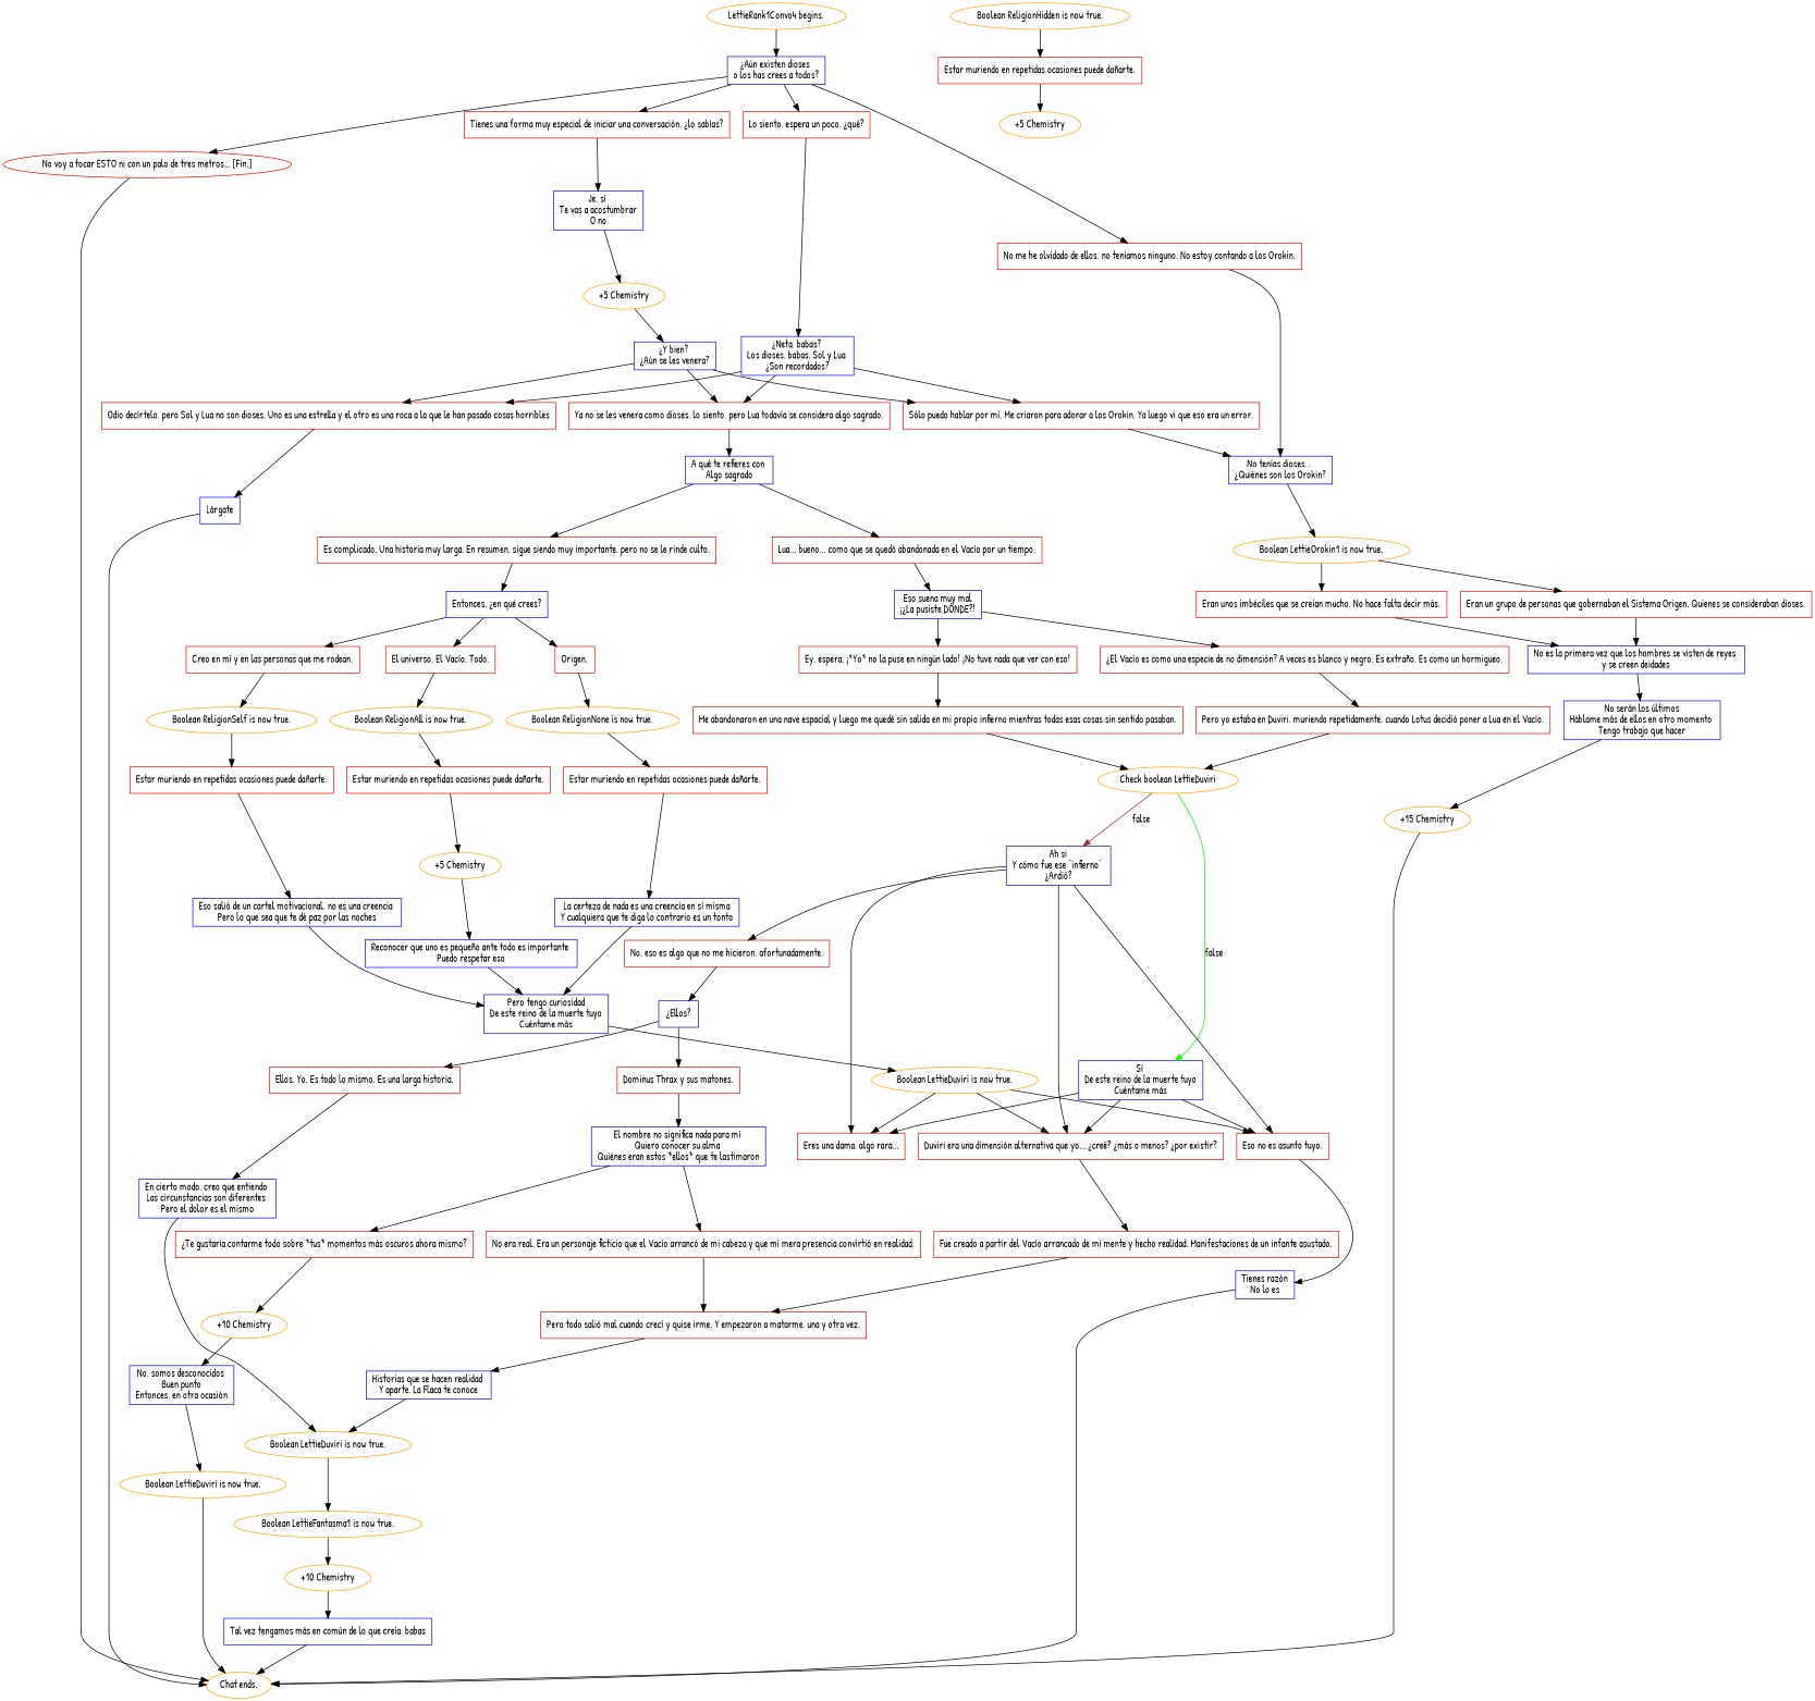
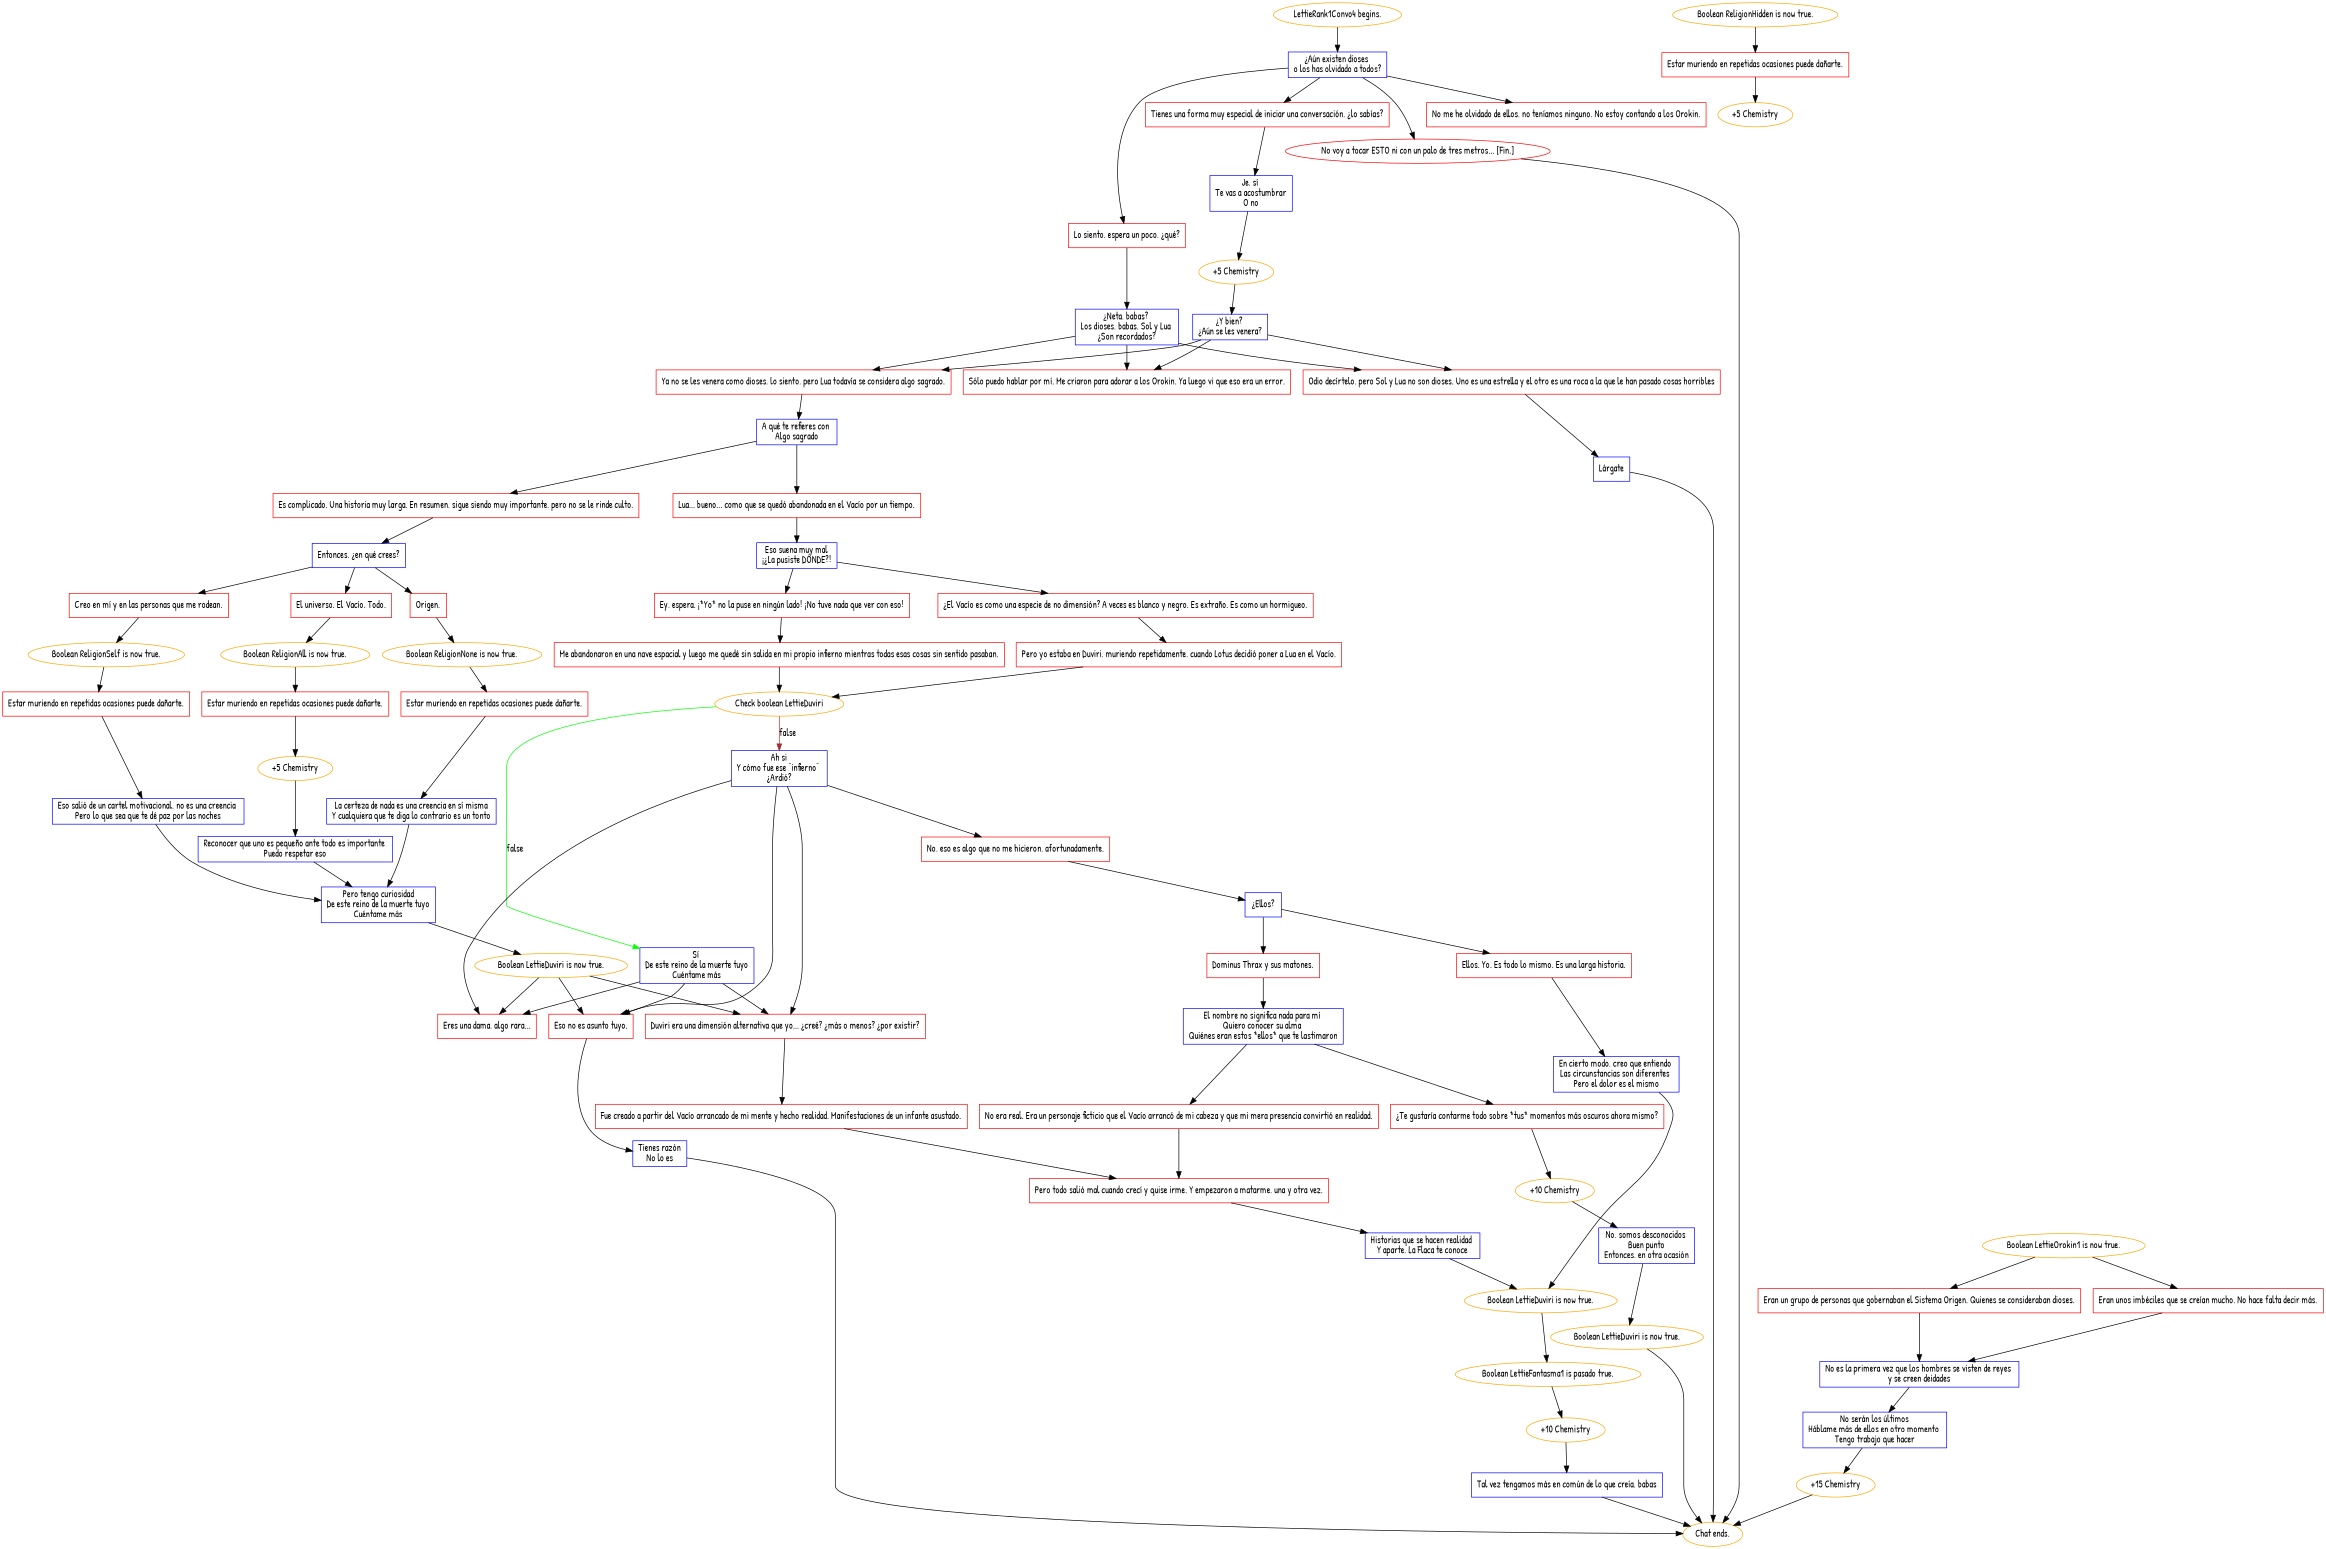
  digraph {
    fontname="Patrick Hand"
    node [color=red fontname="Patrick Hand" shape=box]
    edge [fontname="Patrick Hand"]
    "LettieRank1Convo4 begins." [color=orange shape=""]
-   n2 [color=blue label="¿Aún existen dioses \no los has crees a todos?"]
+   n2 [color=blue label="¿Aún existen dioses \no los has olvidado a todos?"]
    n3 [label="Lo siento, espera un poco, ¿qué?"]
    n4 [label="Tienes una forma muy especial de iniciar una conversación, ¿lo sabías?"]
    n5 [label="No voy a tocar ESTO ni con un palo de tres metros... [Fin.]" shape=ellipse]
    n6 [label="No me he olvidado de ellos, no teníamos ninguno. No estoy contando a los Orokin."]
    n7 [color=blue label="¿Neta, babas? \nLos dioses, babas. Sol y Lua \n¿Son recordados?"]
    n8 [color=blue label="Je, sí \nTe vas a acostumbrar\nO no"]
    "Chat ends." [color=orange shape=""]
-   n10 [color=blue label="No tenías dioses... \n¿Quiénes son los Orokin?"]
    n11 [label="Odio decírtelo, pero Sol y Lua no son dioses. Uno es una estrella y el otro es una roca a la que le han pasado cosas horribles"]
    n12 [label="Ya no se les venera como dioses, lo siento, pero Lua todavía se considera algo sagrado."]
    n13 [label="Sólo puedo hablar por mí. Me criaron para adorar a los Orokin. Ya luego vi que eso era un error."]
    n14 [color=orange label="+5 Chemistry" shape=""]
    n15 [color=orange label="Boolean LettieOrokin1 is now true." shape=""]
    n16 [color=blue label="Lárgate"]
    n17 [color=blue label="A qué te refieres con \nAlgo sagrado"]
    n18 [color=blue label="¿Y bien? \n¿Aún se les venera?"]
    n19 [label="Eran unos imbéciles que se creían mucho. No hace falta decir más."]
    n20 [label="Eran un grupo de personas que gobernaban el Sistema Origen. Quienes se consideraban dioses."]
    n21 [label="Lua... bueno... como que se quedó abandonada en el Vacío por un tiempo."]
    n22 [label="Es complicado. Una historia muy larga. En resumen, sigue siendo muy importante, pero no se le rinde culto."]
    n23 [color=blue label="No es la primera vez que los hombres se visten de reyes \ny se creen deidades"]
    n24 [color=blue label="Eso suena muy mal\n¡¿La pusiste DÓNDE?!"]
    n25 [color=blue label="Entonces, ¿en qué crees?"]
    n26 [color=blue label="No serán los últimos\nHáblame más de ellos en otro momento \nTengo trabajo que hacer"]
    n27 [label="¿El Vacío es como una especie de no dimensión? A veces es blanco y negro. Es extraño. Es como un hormigueo."]
    n28 [label="Ey, espera. ¡*Yo* no la puse en ningún lado! ¡No tuve nada que ver con eso!"]
    n29 [label="El universo. El Vacío. Todo."]
    n30 [label="Origen."]
    n31 [label="Creo en mí y en las personas que me rodean."]
    n32 [color=orange label="+15 Chemistry" shape=""]
    n33 [label="Pero yo estaba en Duviri, muriendo repetidamente, cuando Lotus decidió poner a Lua en el Vacío."]
    n34 [label="Me abandonaron en una nave espacial y luego me quedé sin salida en mi propio infierno mientras todas esas cosas sin sentido pasaban."]
    n35 [color=orange label="Boolean ReligionAll is now true." shape=""]
    n36 [color=orange label="Boolean ReligionNone is now true." shape=""]
    n37 [color=orange label="Boolean ReligionSelf is now true." shape=""]
    n38 [color=orange label="Check boolean LettieDuviri" shape=""]
    n39 [label="Estar muriendo en repetidas ocasiones puede dañarte."]
    n40 [label="Estar muriendo en repetidas ocasiones puede dañarte."]
    n41 [label="Estar muriendo en repetidas ocasiones puede dañarte."]
    n42 [color=orange label="Boolean ReligionHidden is now true." shape=""]
    n43 [label="Estar muriendo en repetidas ocasiones puede dañarte."]
    n44 [color=blue label="Sí \nDe este reino de la muerte tuyo\nCuéntame más"]
    n45 [color=blue label="Ah si\nY cómo fue ese \"infierno\" \n¿Ardió?"]
    n46 [color=orange label="+5 Chemistry" shape=""]
    n47 [color=blue label="La certeza de nada es una creencia en sí misma\nY cualquiera que te diga lo contrario es un tonto"]
    n48 [color=blue label="Eso salió de un cartel motivacional, no es una creencia \nPero lo que sea que te dé paz por las noches"]
    n49 [color=orange label="+5 Chemistry" shape=""]
    n50 [label="Duviri era una dimensión alternativa que yo... ¿creé? ¿más o menos? ¿por existir?"]
    n51 [label="Eres una dama, algo rara..."]
    n52 [label="Eso no es asunto tuyo."]
    n53 [label="No, eso es algo que no me hicieron, afortunadamente."]
    n54 [color=blue label="Reconocer que uno es pequeño ante todo es importante \nPuedo respetar eso"]
    n55 [color=blue label="Pero tengo curiosidad\nDe este reino de la muerte tuyo\nCuéntame más"]
    n56 [label="Fue creado a partir del Vacío arrancado de mi mente y hecho realidad. Manifestaciones de un infante asustado."]
    n57 [color=blue label="Tienes razón\nNo lo es"]
    n58 [color=blue label="¿Ellos?"]
    n59 [color=orange label="Boolean LettieDuviri is now true." shape=""]
    n60 [label="Pero todo salió mal cuando crecí y quise irme. Y empezaron a matarme, una y otra vez."]
    n61 [label="Dominus Thrax y sus matones."]
    n62 [label="Ellos. Yo. Es todo lo mismo. Es una larga historia."]
    n63 [color=blue label="Historias que se hacen realidad \nY aparte, La Flaca te conoce"]
    n64 [color=blue label="El nombre no significa nada para mí \nQuiero conocer su alma \nQuiénes eran estos *ellos* que te lastimaron"]
    n65 [color=blue label="En cierto modo, creo que entiendo \nLas circunstancias son diferentes \nPero el dolor es el mismo"]
    n66 [color=orange label="Boolean LettieDuviri is now true." shape=""]
    n67 [label="No era real. Era un personaje ficticio que el Vacío arrancó de mi cabeza y que mi mera presencia convirtió en realidad."]
    n68 [label="¿Te gustaría contarme todo sobre *tus* momentos más oscuros ahora mismo?"]
-   n69 [color=orange label="Boolean LettieFantasma1 is now true." shape=""]
+   n69 [color=orange label="Boolean LettieFantasma1 is pasado true." shape=""]
    n70 [color=orange label="+10 Chemistry" shape=""]
    n71 [color=orange label="+10 Chemistry" shape=""]
    n72 [color=blue label="No, somos desconocidos \nBuen punto\nEntonces, en otra ocasión"]
    n73 [color=blue label="Tal vez tengamos más en común de lo que creía, babas"]
    n74 [color=orange label="Boolean LettieDuviri is now true." shape=""]
    "LettieRank1Convo4 begins." -> n2
    n2 -> n3
    n2 -> n4
    n2 -> n5
    n2 -> n6
    n3 -> n7
    n4 -> n8
    n5 -> "Chat ends."
-   n6 -> n10
    n7 -> n11
    n7 -> n12
    n7 -> n13
    n8 -> n14
-   n10 -> n15
    n11 -> n16
    n12 -> n17
-   n13 -> n10
    n14 -> n18
    n15 -> n19
    n15 -> n20
    n16 -> "Chat ends."
    n17 -> n21
    n17 -> n22
    n18 -> n11
    n18 -> n12
    n18 -> n13
    n19 -> n23
    n20 -> n23
    n21 -> n24
    n22 -> n25
    n23 -> n26
    n24 -> n27
    n24 -> n28
    n25 -> n29
    n25 -> n30
    n25 -> n31
    n26 -> n32
    n27 -> n33
    n28 -> n34
    n29 -> n35
    n30 -> n36
    n31 -> n37
    n32 -> "Chat ends."
    n33 -> n38
    n34 -> n38
    n35 -> n39
    n36 -> n40
    n37 -> n41
    n38 -> n44 [color=green label=false]
    n38 -> n45 [color=brown label=false]
    n39 -> n46
    n40 -> n47
    n41 -> n48
    n42 -> n43
    n43 -> n49
    n44 -> n50
    n44 -> n51
    n44 -> n52
    n45 -> n50
    n45 -> n51
    n45 -> n52
    n45 -> n53
    n46 -> n54
    n47 -> n55
    n48 -> n55
    n50 -> n56
    n52 -> n57
    n53 -> n58
    n54 -> n55
    n55 -> n59
    n56 -> n60
    n57 -> "Chat ends."
    n58 -> n61
    n58 -> n62
    n59 -> n50
    n59 -> n51
    n59 -> n52
    n60 -> n63
    n61 -> n64
    n62 -> n65
    n63 -> n66
    n64 -> n67
    n64 -> n68
    n65 -> n66
    n66 -> n69
    n67 -> n60
    n68 -> n70
    n69 -> n71
    n70 -> n72
    n71 -> n73
    n72 -> n74
    n73 -> "Chat ends."
    n74 -> "Chat ends."
  }
